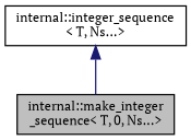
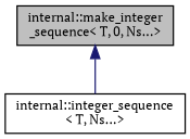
  digraph {
    fontname="PT Serif"
    node [color=black fontname="PT Serif" fontsize=10 shape=record style=filled]
    n1 [fillcolor=grey75 fontcolor=black height=0.2 label="internal::make_integer\l_sequence\< T, 0, Ns...\>" width=0.4]
    n2 [fillcolor=white height=0.2 label="internal::integer_sequence\l\< T, Ns...\>" width=0.4]
-   n2 -> n1 [color=midnightblue dir=back fontname="PT Serif" fontsize=10 labelfontname=Helvetica labelfontsize=10 style=solid]
+   n1 -> n2 [color=midnightblue dir=back fontname="PT Serif" fontsize=10 labelfontname=Helvetica labelfontsize=10 style=solid]
  }
